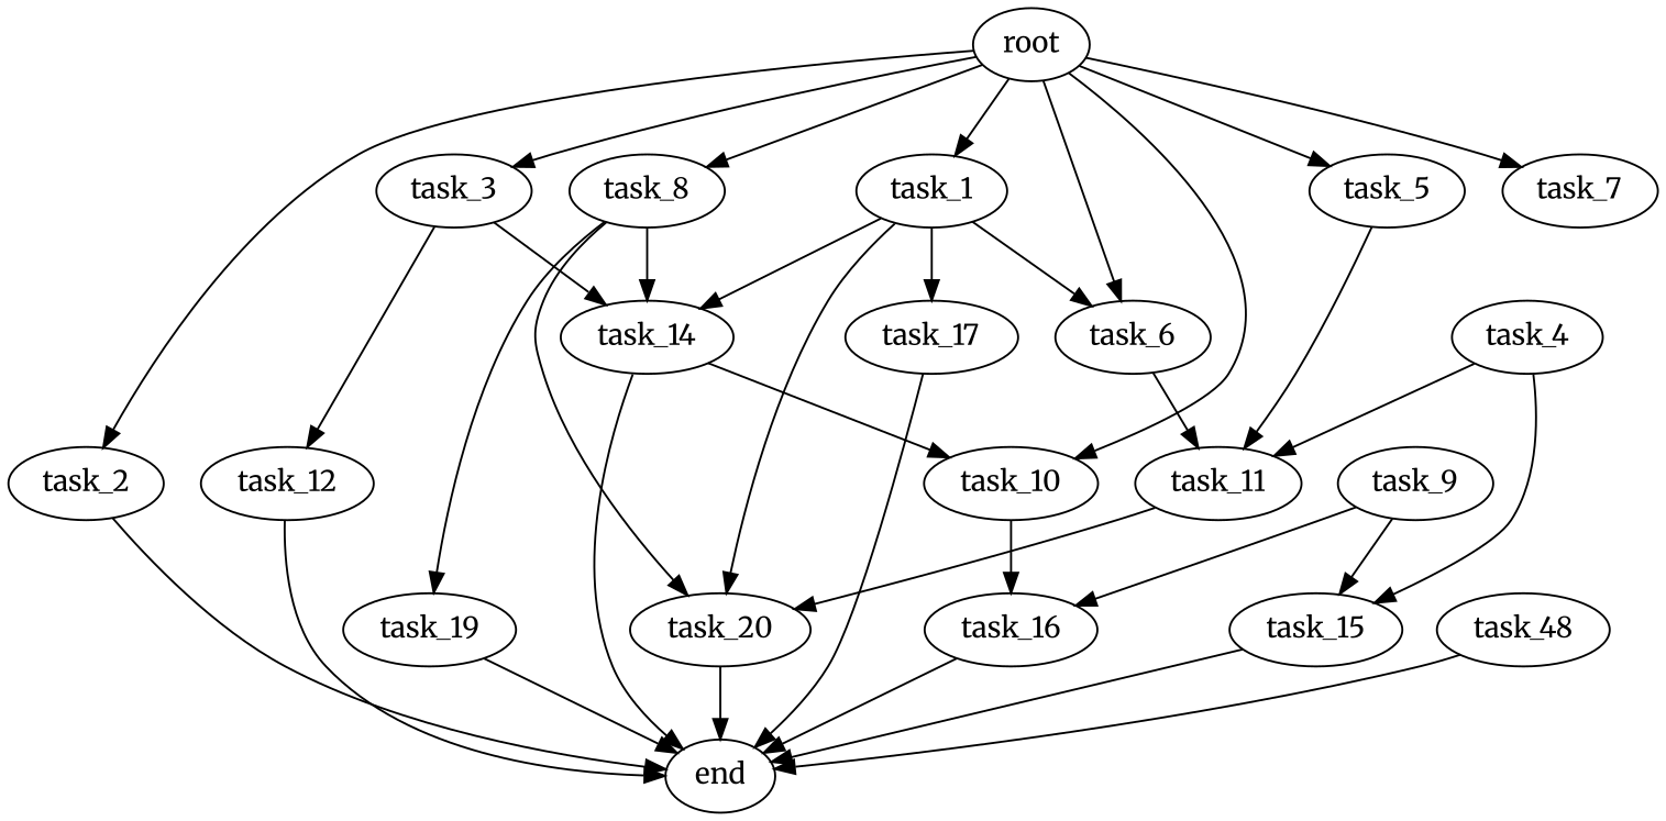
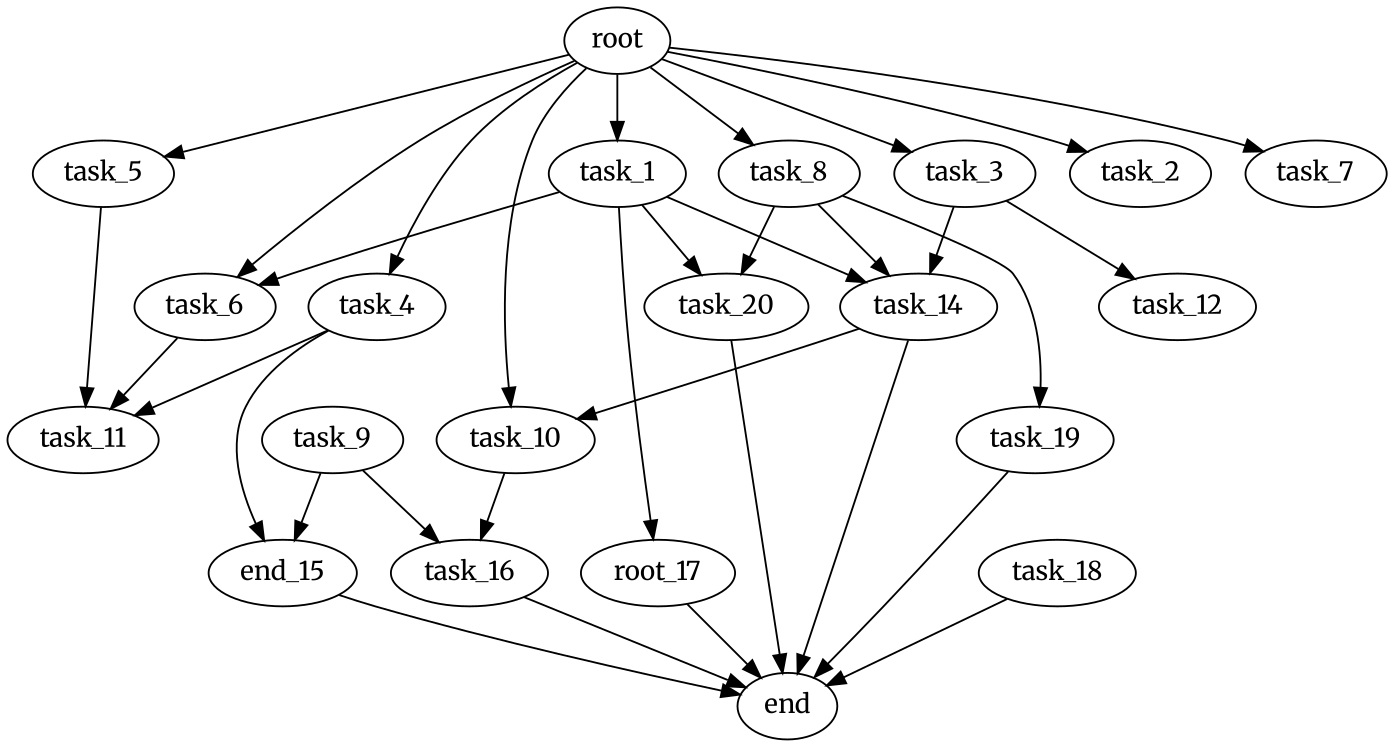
  digraph {
    fontname=Merriweather
    node [fontname=Merriweather]
    edge [fontname=Merriweather]
    root
    task_1
    task_2
    task_3
    task_4
    task_5
    task_6
    task_7
    task_8
    task_10
    task_14
-   task_17
+   task_17 [label=root_17]
    task_20
    end
    task_12
    task_11
-   task_15
+   task_15 [label=end_15]
    task_19
    task_9
    task_16
-   task_18 [label=task_48]
+   task_18
    root -> task_1
    root -> task_2
    root -> task_3
+   root -> task_4
    root -> task_5
    root -> task_6
    root -> task_7
    root -> task_8
    root -> task_10
    task_1 -> task_6
    task_1 -> task_14
    task_1 -> task_17
    task_1 -> task_20
-   task_2 -> end
    task_3 -> task_14
    task_3 -> task_12
    task_4 -> task_11
    task_4 -> task_15
    task_5 -> task_11
    task_6 -> task_11
    task_8 -> task_14
    task_8 -> task_20
    task_8 -> task_19
    task_10 -> task_16
    task_14 -> task_10
    task_14 -> end
    task_17 -> end
    task_20 -> end
-   task_12 -> end
-   task_11 -> task_20
    task_15 -> end
    task_19 -> end
    task_9 -> task_15
    task_9 -> task_16
    task_16 -> end
    task_18 -> end
  }
